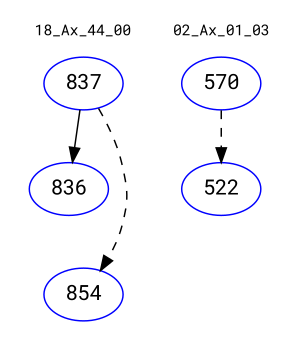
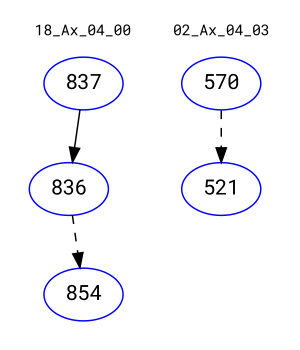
  digraph {
    fontname="Roboto Mono"
    node [color=blue fontname="Roboto Mono"]
    edge [color=black fontname="Roboto Mono" style=dashed]
    n1 [label=837]
    n2 [label=836]
    n3 [label=854]
    n4 [label=570]
-   n5 [label=522]
+   n5 [label=521]
    subgraph cluster_1 {
      color=white
      fontsize=10
-     label="18_Ax_44_00"
+     label="18_Ax_04_00"
      n1
      n2
      n3
    }
    subgraph cluster_2 {
      color=white
      fontsize=10
-     label="02_Ax_01_03"
+     label="02_Ax_04_03"
      n4
      n5
    }
    n1 -> n2 [style=solid]
-   n1 -> n3
+   n2 -> n3
    n4 -> n5
  }
